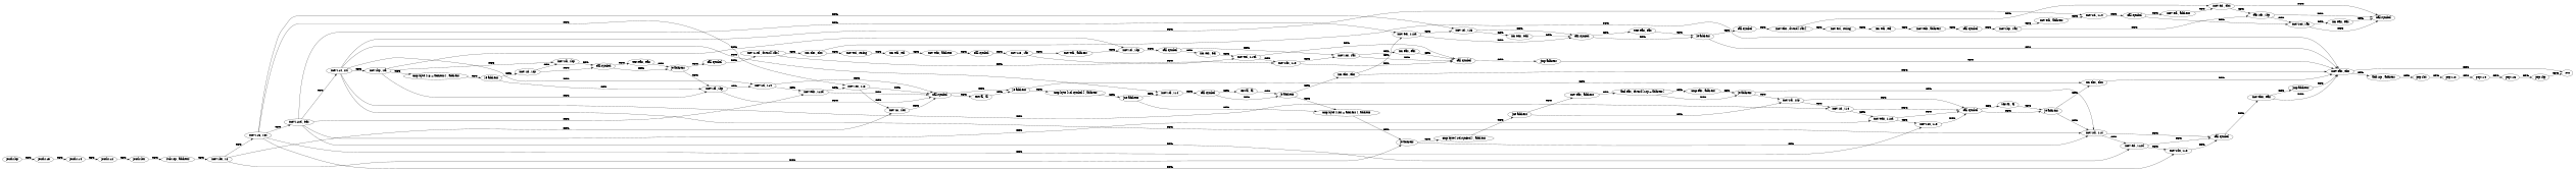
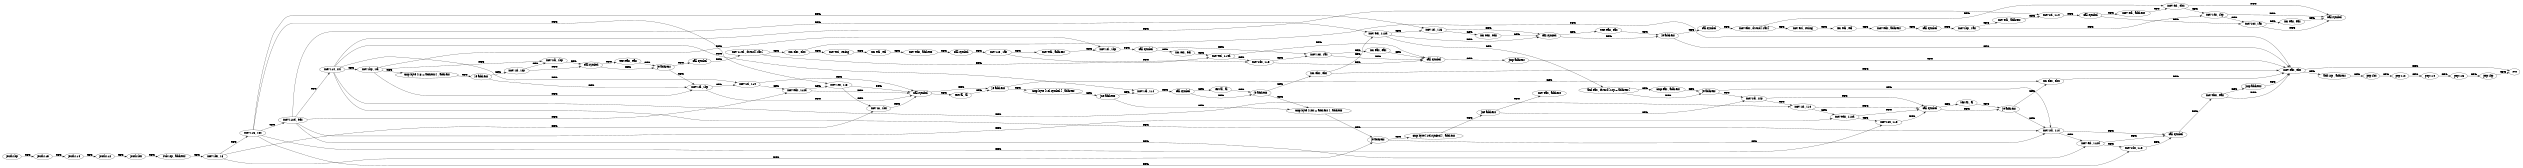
  digraph {
    rankdir=LR
    n1 [label="push rbp"]
    n2 [label="push r15"]
    n3 [label="push r14"]
    n4 [label="push r12"]
    n5 [label="push rbx"]
    n6 [label="sub rsp , address"]
    n7 [label="mov rbx , r8"]
    n8 [label="mov r15 , rcx"]
    n9 [label="mov r8 , rbx"]
    n10 [label="je address"]
    n11 [label="mov r12d , edx"]
    n12 [label="mov rcx , r15"]
    n13 [label="mov rdx , r15"]
    n14 [label="mov rsi , r15"]
    n15 [label="mov rcx , r15"]
    n16 [label="call symbol"]
    n17 [label="mov rdi , r14"]
    n18 [label="cmp byte [ rel symbol ] , address"]
    n19 [label="mov r14 , rsi"]
    n20 [label="mov edx , r12d"]
    n21 [label="mov esi , r12d"]
    n22 [label="mov edi , r12d"]
    n23 [label="mov edx , r12d"]
    n24 [label="call symbol"]
    n25 [label="call symbol"]
    n26 [label="xor edx , edx"]
    n27 [label="call symbol"]
    n28 [label="mov rbp , rdi"]
    n29 [label="mov rsi , r14"]
    n30 [label="mov rdi , r14"]
    n31 [label="mov rsi , r14"]
    n32 [label="mov rsi , r14"]
    n33 [label="cmp byte [ r8 + address ] , address"]
    n34 [label="mov rdi , rbp"]
    n35 [label="mov rdi , rbp"]
    n36 [label="mov rsi , rbp"]
    n37 [label="call symbol"]
    n38 [label="call symbol"]
    n39 [label="je address"]
    n40 [label="call symbol"]
    n41 [label="call symbol"]
    n42 [label="mov rsi , rsp"]
    n43 [label="test al , al"]
    n44 [label="je address"]
    n45 [label="test eax , eax"]
    n46 [label="je address"]
    n47 [label="xor ebx , ebx"]
    n48 [label="cmp byte [ rel symbol ] , address"]
    n49 [label="mov eax , ebx"]
    n50 [label="jne address"]
    n51 [label="add rsp , address"]
    n52 [label=retn]
    n53 [label="cmp byte [ rbx + address ] , address"]
    n54 [label="call symbol"]
    n55 [label="mov r14d , dword [ rax ]"]
    n56 [label="xor ebx , ebx"]
    n57 [label="mov esi , r14d"]
    n58 [label="pop rbx"]
    n59 [label="test al , al"]
    n60 [label="je address"]
    n61 [label="mov esi , string"]
    n62 [label="mov rdx , r15"]
    n63 [label="call symbol"]
    n64 [label="xor edi , edi"]
    n65 [label="mov edx , address"]
    n66 [label="call symbol"]
    n67 [label="mov r15 , rax"]
    n68 [label="mov edi , address"]
    n69 [label="mov rcx , rax"]
    n70 [label="xor edi , edi"]
    n71 [label="xor eax , eax"]
    n72 [label="jmp address"]
    n73 [label="jne address"]
    n74 [label="mov ebx , eax"]
    n75 [label="mov rdi , rsp"]
    n76 [label="mov eax , address"]
    n77 [label="xor ebx , ebx"]
    n78 [label="pop r12"]
    n79 [label="pop r14"]
    n80 [label="pop r15"]
    n81 [label="pop rbp"]
    n82 [label="jmp address"]
    n83 [label="and eax , dword [ rsp + address ]"]
    n84 [label="test al , al"]
    n85 [label="je address"]
    n86 [label="cmp eax , address"]
    n87 [label="je address"]
    n88 [label="test eax , eax"]
    n89 [label="je address"]
    n90 [label="call symbol"]
    n91 [label="mov ebx , dword [ rax ]"]
    n92 [label="mov esi , string"]
    n93 [label="mov esi , ebx"]
    n94 [label="xor edi , edi"]
-   n95 [label="eax rdx , rbp"]
+   n95 [label="mov rdx , rbp"]
    n96 [label="call symbol"]
    n97 [label="mov edx , address"]
    n98 [label="call symbol"]
    n99 [label="mov rbp , rax"]
    n100 [label="mov edi , address"]
    n101 [label="mov rcx , rax"]
    n102 [label="mov edi , address"]
    n103 [label="xor eax , eax"]
    n1 -> n2 [label=CFG]
    n2 -> n3 [label=CFG]
    n3 -> n4 [label=CFG]
    n4 -> n5 [label=CFG]
    n5 -> n6 [label=CFG]
    n6 -> n7 [label=CFG]
    n7 -> n8 [label=CFG]
    n7 -> n9 [label=DFG]
    n7 -> n10 [label=DFG]
    n8 -> n11 [label=CFG]
    n8 -> n12 [label=DFG]
    n8 -> n13 [label=DFG]
    n8 -> n14 [label=DFG]
    n8 -> n15 [label=DFG]
    n9 -> n16 [label=DFG]
    n10 -> n17 [label=CFG]
    n10 -> n18 [label=CFG]
    n11 -> n19 [label=CFG]
    n11 -> n20 [label=DFG]
    n11 -> n21 [label=DFG]
    n11 -> n22 [label=DFG]
    n11 -> n23 [label=DFG]
    n12 -> n9 [label=CFG]
    n12 -> n16 [label=DFG]
    n13 -> n24 [label=DFG]
    n14 -> n25 [label=DFG]
    n14 -> n26 [label=CFG]
    n15 -> n27 [label=DFG]
    n16 -> n43 [label=CFG]
    n16 -> n44 [label=DFG]
    n17 -> n21 [label=CFG]
    n17 -> n24 [label=DFG]
    n18 -> n73 [label=CFG]
    n19 -> n17 [label=DFG]
    n19 -> n28 [label=CFG]
    n19 -> n29 [label=DFG]
    n19 -> n30 [label=DFG]
    n19 -> n31 [label=DFG]
    n19 -> n32 [label=DFG]
    n20 -> n12 [label=CFG]
    n20 -> n16 [label=DFG]
    n21 -> n13 [label=CFG]
    n21 -> n24 [label=DFG]
    n22 -> n14 [label=CFG]
    n22 -> n25 [label=DFG]
    n23 -> n15 [label=CFG]
    n23 -> n27 [label=DFG]
    n24 -> n74 [label=DFG]
    n25 -> n88 [label=CFG]
    n25 -> n89 [label=DFG]
    n26 -> n25 [label=CFG]
    n27 -> n84 [label=CFG]
    n27 -> n85 [label=DFG]
    n28 -> n33 [label=CFG]
    n28 -> n34 [label=DFG]
    n28 -> n35 [label=DFG]
    n28 -> n36 [label=DFG]
    n29 -> n16 [label=DFG]
    n29 -> n20 [label=CFG]
    n30 -> n37 [label=DFG]
    n31 -> n23 [label=CFG]
    n31 -> n27 [label=DFG]
    n32 -> n38 [label=DFG]
    n33 -> n39 [label=CFG]
    n34 -> n16 [label=DFG]
    n34 -> n29 [label=CFG]
    n35 -> n40 [label=DFG]
    n36 -> n41 [label=DFG]
    n37 -> n59 [label=CFG]
    n37 -> n60 [label=DFG]
    n38 -> n101 [label=DFG]
    n38 -> n102 [label=CFG]
    n39 -> n34 [label=CFG]
    n39 -> n42 [label=CFG]
    n40 -> n45 [label=CFG]
    n40 -> n46 [label=DFG]
    n41 -> n69 [label=DFG]
    n41 -> n70 [label=CFG]
    n42 -> n35 [label=CFG]
    n42 -> n40 [label=DFG]
    n43 -> n44 [label=CFG]
    n44 -> n47 [label=CFG]
    n44 -> n48 [label=CFG]
    n45 -> n46 [label=CFG]
    n46 -> n34 [label=CFG]
    n46 -> n54 [label=CFG]
    n47 -> n49 [label=DFG]
    n48 -> n50 [label=CFG]
    n49 -> n51 [label=CFG]
    n49 -> n52 [label=DFG]
    n50 -> n30 [label=CFG]
    n50 -> n53 [label=CFG]
    n51 -> n58 [label=CFG]
    n53 -> n10 [label=CFG]
    n54 -> n55 [label=DFG]
    n55 -> n56 [label=CFG]
    n55 -> n57 [label=DFG]
    n56 -> n49 [label=DFG]
    n56 -> n61 [label=CFG]
    n57 -> n62 [label=CFG]
    n57 -> n63 [label=DFG]
    n58 -> n78 [label=CFG]
    n59 -> n60 [label=CFG]
    n60 -> n53 [label=CFG]
    n60 -> n77 [label=CFG]
    n61 -> n64 [label=CFG]
    n62 -> n63 [label=DFG]
    n62 -> n69 [label=CFG]
    n63 -> n72 [label=CFG]
    n64 -> n65 [label=CFG]
    n65 -> n66 [label=CFG]
    n66 -> n67 [label=DFG]
    n67 -> n62 [label=DFG]
    n67 -> n68 [label=CFG]
    n68 -> n36 [label=CFG]
    n69 -> n63 [label=DFG]
    n69 -> n71 [label=CFG]
    n70 -> n57 [label=CFG]
    n71 -> n63 [label=CFG]
    n72 -> n49 [label=CFG]
    n73 -> n75 [label=CFG]
    n73 -> n76 [label=CFG]
    n74 -> n49 [label=DFG]
    n74 -> n82 [label=CFG]
    n75 -> n27 [label=DFG]
    n75 -> n31 [label=CFG]
-   n76 -> n83 [label=CFG]
+   n22 -> n83 [label=CFG]
    n77 -> n22 [label=CFG]
    n77 -> n49 [label=DFG]
    n78 -> n79 [label=CFG]
    n79 -> n80 [label=CFG]
    n80 -> n81 [label=CFG]
    n81 -> n52 [label=CFG]
    n82 -> n49 [label=CFG]
    n83 -> n86 [label=CFG]
    n83 -> n87 [label=DFG]
    n84 -> n85 [label=CFG]
    n85 -> n17 [label=CFG]
    n85 -> n47 [label=CFG]
    n86 -> n87 [label=CFG]
    n87 -> n17 [label=CFG]
    n87 -> n75 [label=CFG]
    n88 -> n89 [label=CFG]
    n89 -> n49 [label=CFG]
    n89 -> n90 [label=CFG]
    n90 -> n91 [label=DFG]
    n91 -> n92 [label=CFG]
    n91 -> n93 [label=DFG]
    n92 -> n94 [label=CFG]
    n93 -> n95 [label=CFG]
    n93 -> n96 [label=DFG]
    n94 -> n97 [label=CFG]
    n95 -> n96 [label=DFG]
    n95 -> n101 [label=CFG]
    n97 -> n98 [label=CFG]
    n98 -> n99 [label=DFG]
    n99 -> n95 [label=DFG]
    n99 -> n100 [label=CFG]
    n100 -> n32 [label=CFG]
    n101 -> n96 [label=DFG]
    n101 -> n103 [label=CFG]
    n102 -> n93 [label=CFG]
    n103 -> n96 [label=CFG]
  }
